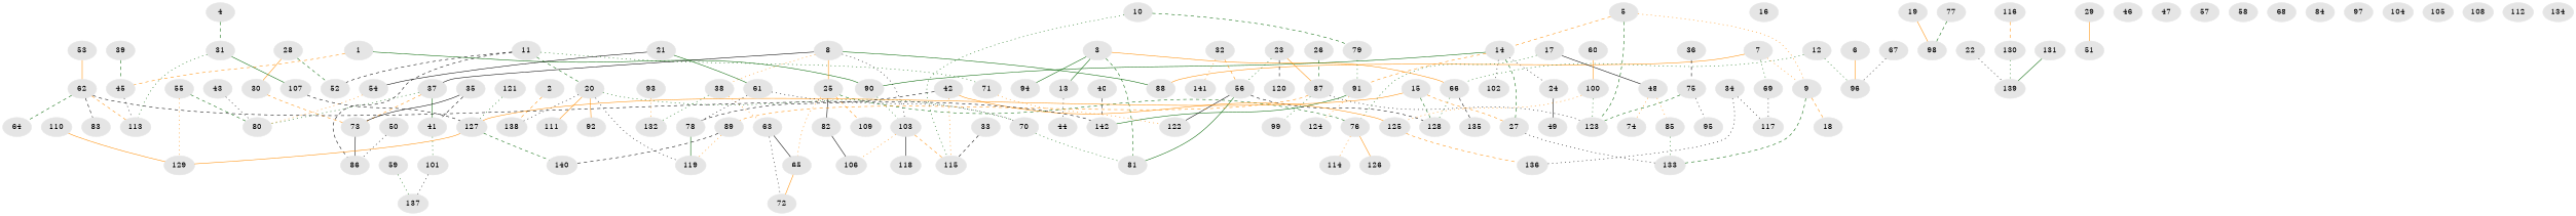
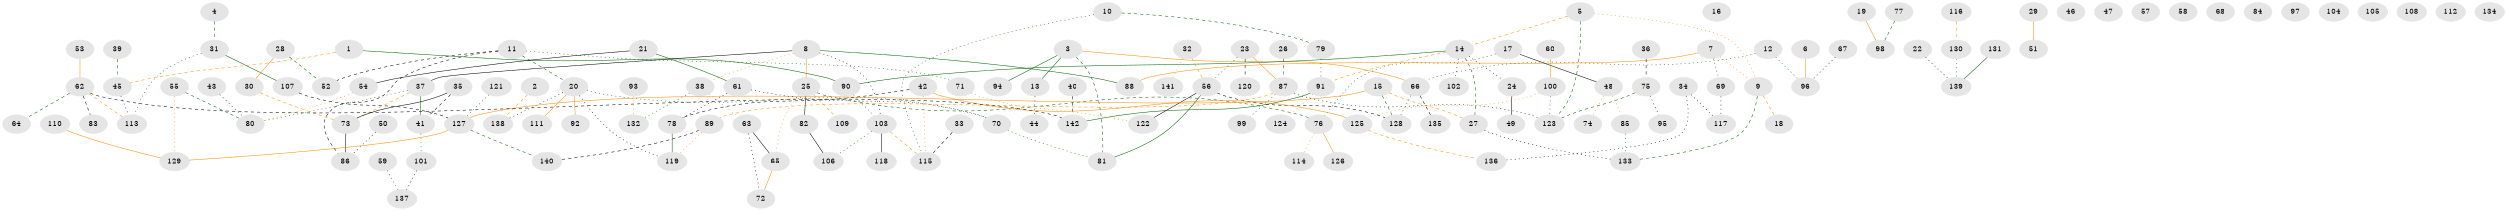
  graph {
    node [color=gray90 style=filled]
    edge [color=darkgreen style=dotted]
    1
    45
    90
    113
    103
    2
    138
    3
    13
    66
    81
    94
    44
    128
    135
    4
    31
    107
    5
    9
    14
    123
    18
    133
    24
    27
    91
    102
    6
    96
    7
    69
    88
    117
    8
    25
    37
    38
    76
    65
    82
    109
    41
    73
    80
    63
    132
    115
    106
    118
    10
    79
    11
    20
    52
    71
    86
    70
    92
    111
    119
    122
    12
    49
    101
    142
    124
    15
    127
    129
    140
    16
    17
    48
    74
    85
    114
    126
    19
    98
    21
    54
    61
    78
    22
    139
    23
    56
    87
    120
    89
    99
    72
    26
    28
    30
    29
    51
    32
    141
    33
    34
    136
    35
    36
    75
    95
    39
    40
    137
    42
    125
    43
    46
    47
    50
    53
    62
    64
    83
    55
    57
    58
    59
    60
    100
    67
    68
    77
    84
    93
    97
    104
    105
    108
    110
    112
    116
    130
    121
    131
    134
    1 -- 45 [color=darkorange style=dashed]
    1 -- 90 [style=solid]
    45 -- 113 [color=black]
    90 -- 103
    103 -- 115 [color=darkorange style=dashed]
-   103 -- 106 [color=darkorange]
+   103 -- 106
    103 -- 118 [color=black style=solid]
    2 -- 138 [color=darkorange style=dashed]
    3 -- 13 [style=solid]
    3 -- 66 [color=darkorange style=solid]
    3 -- 81 [style=dashed]
    3 -- 94 [style=solid]
    13 -- 44 [color=black]
    66 -- 128
    66 -- 135 [color=black style=dashed]
    4 -- 31 [style=dashed]
    31 -- 113
    31 -- 107 [style=solid]
    107 -- 127 [color=black style=dashed]
    5 -- 9 [color=darkorange]
    5 -- 14 [color=darkorange style=dashed]
    5 -- 123 [style=dashed]
    9 -- 18 [color=darkorange style=dashed]
    9 -- 133 [style=dashed]
    14 -- 90 [style=solid]
    14 -- 24 [color=black]
    14 -- 27 [style=dashed]
    14 -- 91 [color=darkorange style=dashed]
    14 -- 102 [color=black]
    24 -- 49 [color=black style=solid]
    27 -- 133 [color=black]
    91 -- 142 [style=solid]
    91 -- 124 [color=darkorange]
    6 -- 96 [color=darkorange style=solid]
    7 -- 9 [color=darkorange]
    7 -- 69
    7 -- 88 [color=darkorange style=solid]
    69 -- 117 [color=black]
    8 -- 103 [color=black]
    8 -- 88 [style=solid]
    8 -- 25 [color=darkorange style=solid]
    8 -- 37 [color=black style=solid]
    8 -- 38 [color=darkorange]
    25 -- 76 [style=dashed]
    25 -- 65 [color=darkorange]
    25 -- 82 [color=black style=solid]
    25 -- 109 [color=darkorange style=dashed]
    37 -- 41 [style=solid]
    37 -- 73 [color=darkorange style=dashed]
    37 -- 80
    38 -- 63 [color=darkorange]
    38 -- 132
    76 -- 114 [color=darkorange]
    76 -- 126 [color=darkorange style=solid]
    65 -- 72 [color=darkorange style=solid]
    82 -- 106 [color=black style=solid]
    41 -- 101
    73 -- 86 [color=black style=solid]
    63 -- 65 [color=black style=solid]
    63 -- 72 [color=black]
    10 -- 115
    10 -- 79 [style=dashed]
    79 -- 91
    11 -- 20 [style=dashed]
    11 -- 52 [color=black style=dashed]
    11 -- 71
    11 -- 86 [color=black style=dashed]
    20 -- 138 [color=black]
    20 -- 70
    20 -- 92 [color=darkorange style=solid]
    20 -- 111 [color=darkorange style=solid]
    20 -- 119 [color=black]
    71 -- 122 [color=darkorange]
    70 -- 81
    12 -- 66
    12 -- 96
    101 -- 137 [color=black]
    15 -- 128 [style=dashed]
    15 -- 27 [color=darkorange style=dashed]
    15 -- 127 [color=darkorange style=solid]
    127 -- 129 [color=darkorange style=solid]
    127 -- 140 [style=dashed]
    17 -- 76
    17 -- 48 [color=black style=solid]
    48 -- 74 [color=darkorange]
    48 -- 85 [color=darkorange]
    85 -- 133
    19 -- 98 [color=darkorange style=solid]
    21 -- 54 [color=black style=solid]
    21 -- 61 [style=solid]
    54 -- 80 [color=darkorange]
    61 -- 70 [color=black]
    61 -- 78 [color=black]
    78 -- 119 [style=solid]
    22 -- 139 [color=black]
    23 -- 56
    23 -- 87 [color=darkorange style=solid]
    23 -- 120 [color=black style=dashed]
    56 -- 81 [style=solid]
    56 -- 128 [color=black style=dashed]
    56 -- 122 [color=black style=solid]
    87 -- 123 [color=black]
    87 -- 89 [color=darkorange style=dashed]
    87 -- 99
    89 -- 119 [color=darkorange]
    89 -- 140 [color=black style=dashed]
    26 -- 87 [style=dashed]
    28 -- 52 [style=dashed]
    28 -- 30 [color=darkorange style=solid]
    30 -- 73 [color=darkorange style=dashed]
    29 -- 51 [color=darkorange style=solid]
    32 -- 56 [color=darkorange style=dashed]
    32 -- 141 [color=darkorange]
    33 -- 115 [color=black style=dashed]
    34 -- 117 [color=black]
    34 -- 136 [color=black]
    35 -- 41 [color=black style=dashed]
    35 -- 73 [color=black style=solid]
    36 -- 75 [color=black style=dashed]
    75 -- 123 [style=dashed]
    75 -- 95 [color=black]
    39 -- 45 [style=dashed]
    40 -- 142 [color=black style=dashed]
    42 -- 115 [color=darkorange]
    42 -- 78 [color=black style=dashed]
    42 -- 125 [color=darkorange style=solid]
    125 -- 136 [color=darkorange style=dashed]
    43 -- 80 [color=black]
    50 -- 86 [color=black]
    53 -- 62 [color=darkorange style=solid]
    62 -- 113 [color=darkorange style=dashed]
    62 -- 142 [color=black style=dashed]
    62 -- 64 [style=dashed]
    62 -- 83 [color=black style=dashed]
    55 -- 80 [style=dashed]
    55 -- 129 [color=darkorange]
    59 -- 137
    60 -- 100 [color=darkorange style=solid]
    100 -- 123
    100 -- 125 [color=darkorange]
    67 -- 96 [color=black]
    77 -- 98 [style=dashed]
    93 -- 132 [color=darkorange]
    110 -- 129 [color=darkorange style=solid]
    116 -- 130 [color=darkorange style=dashed]
    130 -- 139
    121 -- 127
    131 -- 139 [style=solid]
  }
